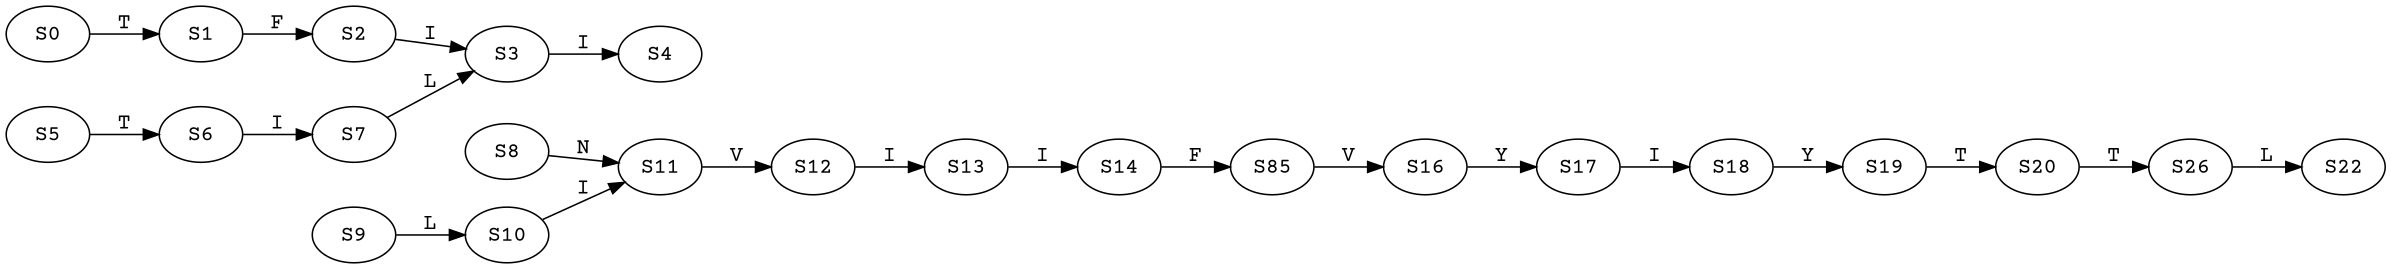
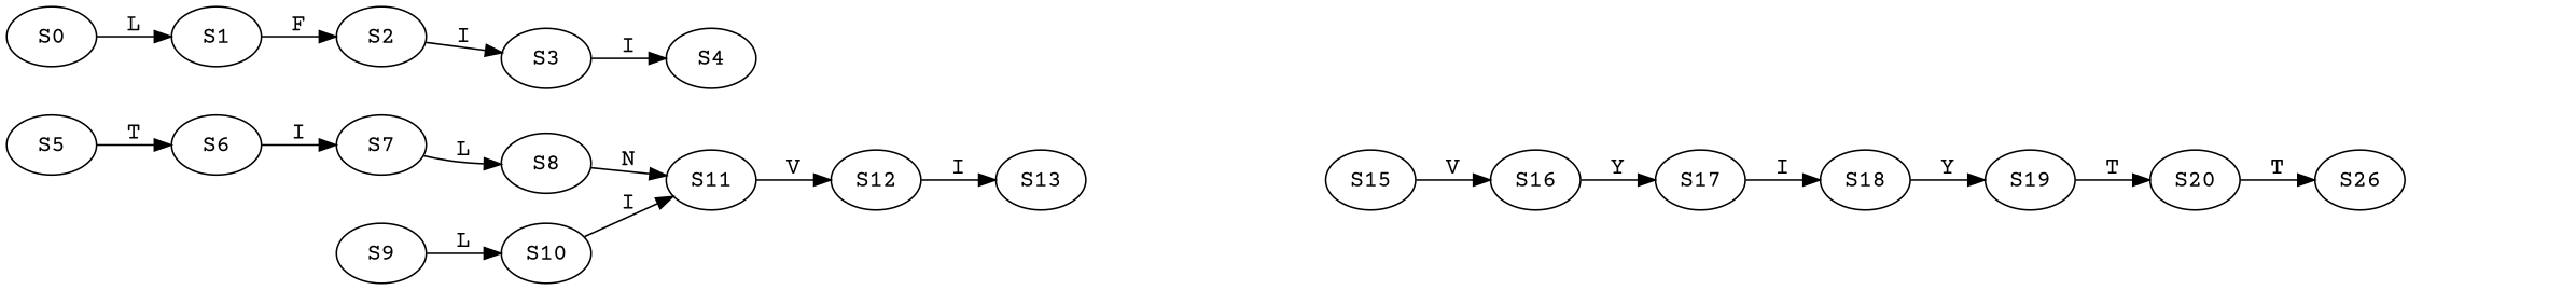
  strict digraph {
    fontname="Courier Prime"
    rankdir=LR
    node [fontname="Courier Prime"]
    edge [fontname="Courier Prime"]
    S0
    S1
    S2
    S3
    S4
    S5
    S6
    S7
    S8
    S11
    S9
    S10
    S12
    S13
-   S14
-   S15 [label=S85]
+   S15
    S16
    S17
    S18
    S19
    S20
    n22 [label=S26]
-   S22
-   S0 -> S1 [label=T]
+   S0 -> S1 [label=L]
    S1 -> S2 [label=F]
    S2 -> S3 [label=I]
    S3 -> S4 [label=I]
    S5 -> S6 [label=T]
    S6 -> S7 [label=I]
-   S7 -> S3 [label=L]
+   S7 -> S8 [label=L]
    S8 -> S11 [label=N]
    S11 -> S12 [label=V]
    S9 -> S10 [label=L]
    S10 -> S11 [label=I]
    S12 -> S13 [label=I]
-   S13 -> S14 [label=I]
-   S14 -> S15 [label=F]
    S15 -> S16 [label=V]
    S16 -> S17 [label=Y]
    S17 -> S18 [label=I]
    S18 -> S19 [label=Y]
    S19 -> S20 [label=T]
    S20 -> n22 [label=T]
-   n22 -> S22 [label=L]
  }
